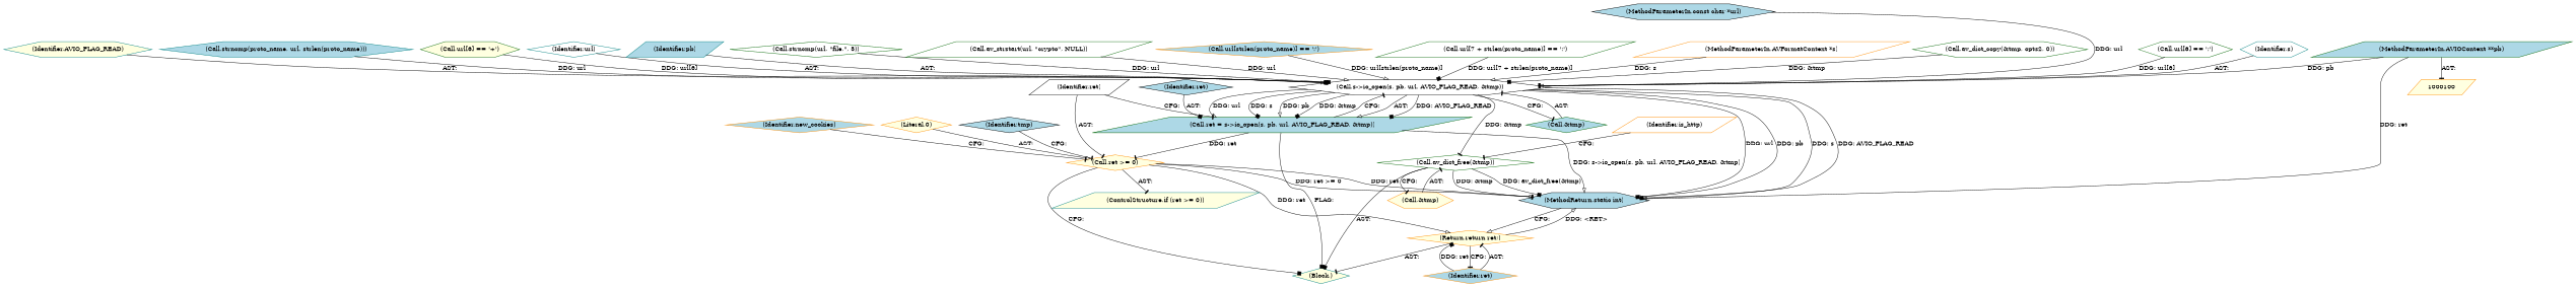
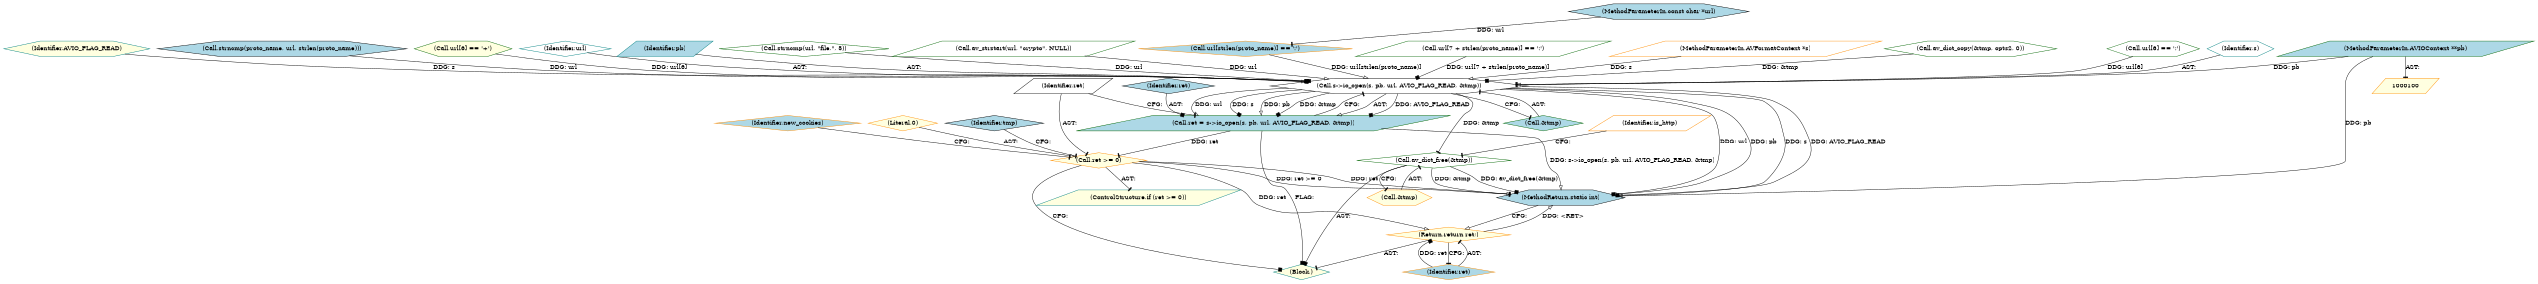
  digraph {
    node [color=darkgreen fillcolor=lightblue shape=diamond style=filled]
    edge [arrowhead=tee]
    n1 [label="(MethodParameterIn,AVIOContext **pb)" shape=parallelogram]
    n2 [color=black fillcolor=white label="(Call,s->io_open(s, pb, url, AVIO_FLAG_READ, &tmp))" shape=hexagon]
    n3 [color=black label="(MethodReturn,static int)" shape=hexagon]
    1000100 [color=darkorange fillcolor=lightyellow shape=parallelogram]
    n5 [label="(Call,ret = s->io_open(s, pb, url, AVIO_FLAG_READ, &tmp))" shape=parallelogram]
    n6 [fillcolor=white label="(Call,av_dict_free(&tmp))"]
    n7 [label="(Call,&tmp)"]
    n8 [color=darkorange fillcolor=lightyellow label="(Return,return ret;)"]
    n9 [color=darkorange fillcolor=lightyellow label="(Call,ret >= 0)"]
    n10 [color=teal fillcolor=lightyellow label="(Block,)"]
    n11 [color=darkorange fillcolor=lightyellow label="(Call,&tmp)" shape=hexagon]
    n12 [color=teal fillcolor=lightyellow label="(ControlStructure,if (ret >= 0))" shape=parallelogram]
    n13 [color=darkorange label="(Identifier,ret)"]
    n14 [color=darkorange fillcolor=lightyellow label="(Literal,0)"]
    n15 [fillcolor=white label="(Call,av_dict_copy(&tmp, opts2, 0))" shape=hexagon]
    n16 [color=black label="(MethodParameterIn,const char *url)" shape=hexagon]
    n17 [fillcolor=white label="(Call,url[6] == ':')" shape=hexagon]
    n18 [color=teal fillcolor=white label="(Identifier,s)" shape=hexagon]
    n19 [color=teal fillcolor=lightyellow label="(Identifier,AVIO_FLAG_READ)" shape=hexagon]
    n20 [color=black fillcolor=white label="(Identifier,ret)" shape=parallelogram]
-   n21 [color=teal label="(Call,strncmp(proto_name, url, strlen(proto_name)))" shape=hexagon]
+   n21 [color=black label="(Call,strncmp(proto_name, url, strlen(proto_name)))" shape=hexagon]
    n22 [fillcolor=lightyellow label="(Call,url[6] == '+')" shape=hexagon]
    n23 [color=darkorange fillcolor=white label="(Identifier,is_http)" shape=parallelogram]
    n24 [color=teal fillcolor=white label="(Identifier,url)"]
    n25 [color=teal label="(Identifier,pb)" shape=parallelogram]
    n26 [fillcolor=white label="(Call,strncmp(url, \"file,\", 5))"]
    n27 [color=black label="(Identifier,ret)"]
    n28 [fillcolor=white label="(Call,av_strstart(url, \"crypto\", NULL))" shape=parallelogram]
    n29 [color=black label="(Identifier,tmp)"]
    n30 [color=darkorange label="(Identifier,new_cookies)"]
    n31 [color=darkorange label="(Call,url[strlen(proto_name)] == ':')"]
    n32 [fillcolor=white label="(Call,url[7 + strlen(proto_name)] == ':')" shape=parallelogram]
    n33 [color=darkorange fillcolor=white label="(MethodParameterIn,AVFormatContext *s)" shape=parallelogram]
    n1 -> n2 [label="DDG: pb"]
-   n1 -> n3 [arrowhead=onormal label="DDG: ret"]
+   n1 -> n3 [arrowhead=onormal label="DDG: pb"]
    n1 -> 1000100 [label="AST: "]
    n2 -> n3 [arrowhead=onormal label="DDG: s"]
    n2 -> n3 [arrowhead=box label="DDG: AVIO_FLAG_READ"]
    n2 -> n3 [arrowhead=box label="DDG: url"]
    n2 -> n3 [arrowhead=onormal label="DDG: pb"]
    n2 -> n5 [arrowhead=onormal label="AST: "]
    n2 -> n5 [arrowhead=box label="DDG: AVIO_FLAG_READ"]
    n2 -> n5 [arrowhead=onormal label="DDG: url"]
    n2 -> n5 [arrowhead=box label="DDG: s"]
    n2 -> n5 [arrowhead=onormal label="DDG: pb"]
    n2 -> n5 [arrowhead=box label="DDG: &tmp"]
    n2 -> n6 [label="DDG: &tmp"]
    n2 -> n7 [label="CFG: "]
    n3 -> n8 [arrowhead=onormal label="CFG: "]
    n5 -> n2 [label="CFG: "]
    n5 -> n3 [arrowhead=onormal label="DDG: s->io_open(s, pb, url, AVIO_FLAG_READ, &tmp)"]
    n5 -> n9 [label="DDG: ret"]
    n5 -> n10 [arrowhead=box label="FLAG: "]
    n6 -> n3 [label="DDG: &tmp"]
    n6 -> n3 [arrowhead=box label="DDG: av_dict_free(&tmp)"]
    n6 -> n10 [arrowhead=box label="AST: "]
    n6 -> n11 [label="CFG: "]
    n7 -> n2 [label="AST: "]
    n8 -> n3 [arrowhead=onormal label="DDG: <RET>"]
    n8 -> n10 [label="AST: "]
    n8 -> n13 [label="CFG: "]
    n9 -> n3 [arrowhead=onormal label="DDG: ret"]
    n9 -> n3 [label="DDG: ret >= 0"]
    n9 -> n8 [arrowhead=onormal label="DDG: ret"]
    n9 -> n10 [arrowhead=box label="CFG: "]
    n9 -> n12 [label="AST: "]
    n11 -> n6 [label="AST: "]
    n13 -> n8 [label="AST: "]
    n13 -> n8 [arrowhead=box label="DDG: ret"]
    n14 -> n9 [arrowhead=onormal label="AST: "]
    n15 -> n2 [arrowhead=box label="DDG: &tmp"]
-   n16 -> n2 [label="DDG: url"]
+   n16 -> n31 [label="DDG: url"]
    n17 -> n2 [arrowhead=onormal label="DDG: url[6]"]
    n18 -> n2 [label="AST: "]
-   n19 -> n2 [arrowhead=onormal label="AST: "]
+   n19 -> n2 [arrowhead=onormal label="DDG: s"]
    n20 -> n5 [label="CFG: "]
    n20 -> n9 [label="AST: "]
    n21 -> n2 [arrowhead=box label="DDG: url"]
    n22 -> n2 [arrowhead=box label="DDG: url[6]"]
    n23 -> n6 [label="CFG: "]
    n24 -> n2 [arrowhead=box label="AST: "]
    n25 -> n2 [arrowhead=onormal label="AST: "]
    n26 -> n2 [arrowhead=box label="DDG: url"]
    n27 -> n5 [arrowhead=box label="AST: "]
    n28 -> n2 [arrowhead=onormal label="DDG: url"]
    n29 -> n9 [label="CFG: "]
    n30 -> n9 [label="CFG: "]
    n31 -> n2 [arrowhead=onormal label="DDG: url[strlen(proto_name)]"]
    n32 -> n2 [arrowhead=box label="DDG: url[7 + strlen(proto_name)]"]
    n33 -> n2 [arrowhead=onormal label="DDG: s"]
  }
